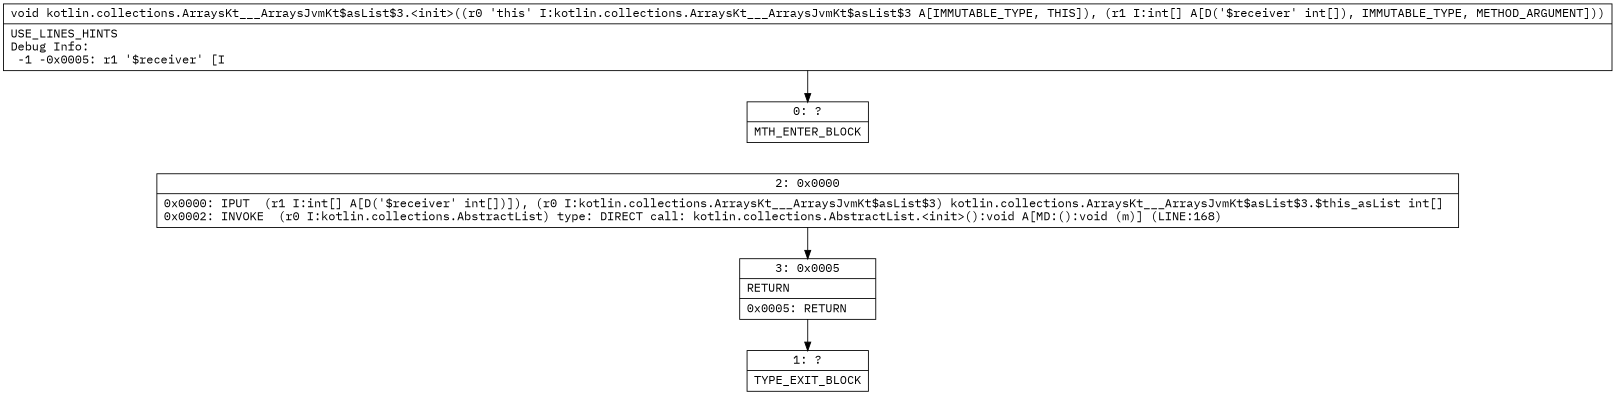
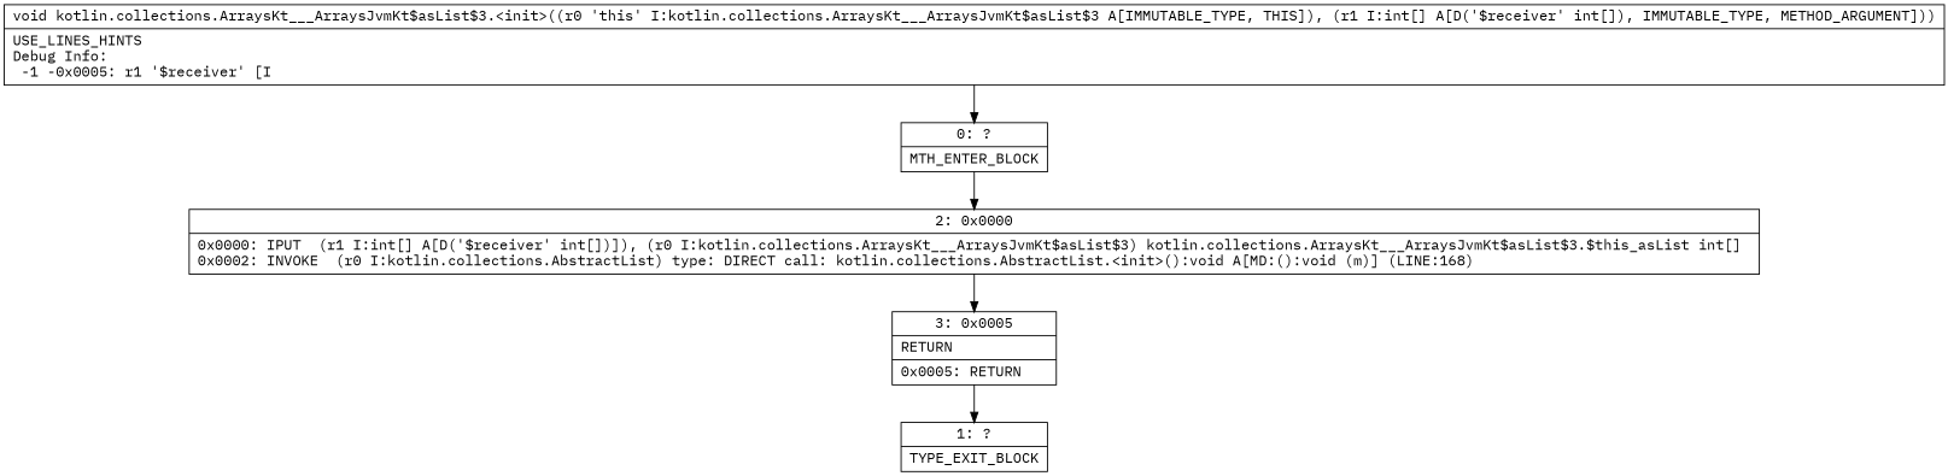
  digraph {
    fontname="IBM Plex Mono"
    node [fontname="IBM Plex Mono" shape=record]
    edge [fontname="IBM Plex Mono"]
    n1 [label="{0\:\ ?|MTH_ENTER_BLOCK\l}"]
    n2 [label="{2\:\ 0x0000|0x0000: IPUT  (r1 I:int[] A[D('$receiver' int[])]), (r0 I:kotlin.collections.ArraysKt___ArraysJvmKt$asList$3) kotlin.collections.ArraysKt___ArraysJvmKt$asList$3.$this_asList int[] \l0x0002: INVOKE  (r0 I:kotlin.collections.AbstractList) type: DIRECT call: kotlin.collections.AbstractList.\<init\>():void A[MD:():void (m)] (LINE:168)\l}"]
    n3 [label="{3\:\ 0x0005|RETURN\l|0x0005: RETURN   \l}"]
    n4 [label="{1\:\ ?|TYPE_EXIT_BLOCK\l}"]
    n5 [label="{void kotlin.collections.ArraysKt___ArraysJvmKt$asList$3.\<init\>((r0 'this' I:kotlin.collections.ArraysKt___ArraysJvmKt$asList$3 A[IMMUTABLE_TYPE, THIS]), (r1 I:int[] A[D('$receiver' int[]), IMMUTABLE_TYPE, METHOD_ARGUMENT]))  | USE_LINES_HINTS\lDebug Info:\l  \-1 \-0x0005: r1 '$receiver' [I\l}"]
+   n1 -> n2
    n2 -> n3
    n3 -> n4
    n5 -> n1
  }
